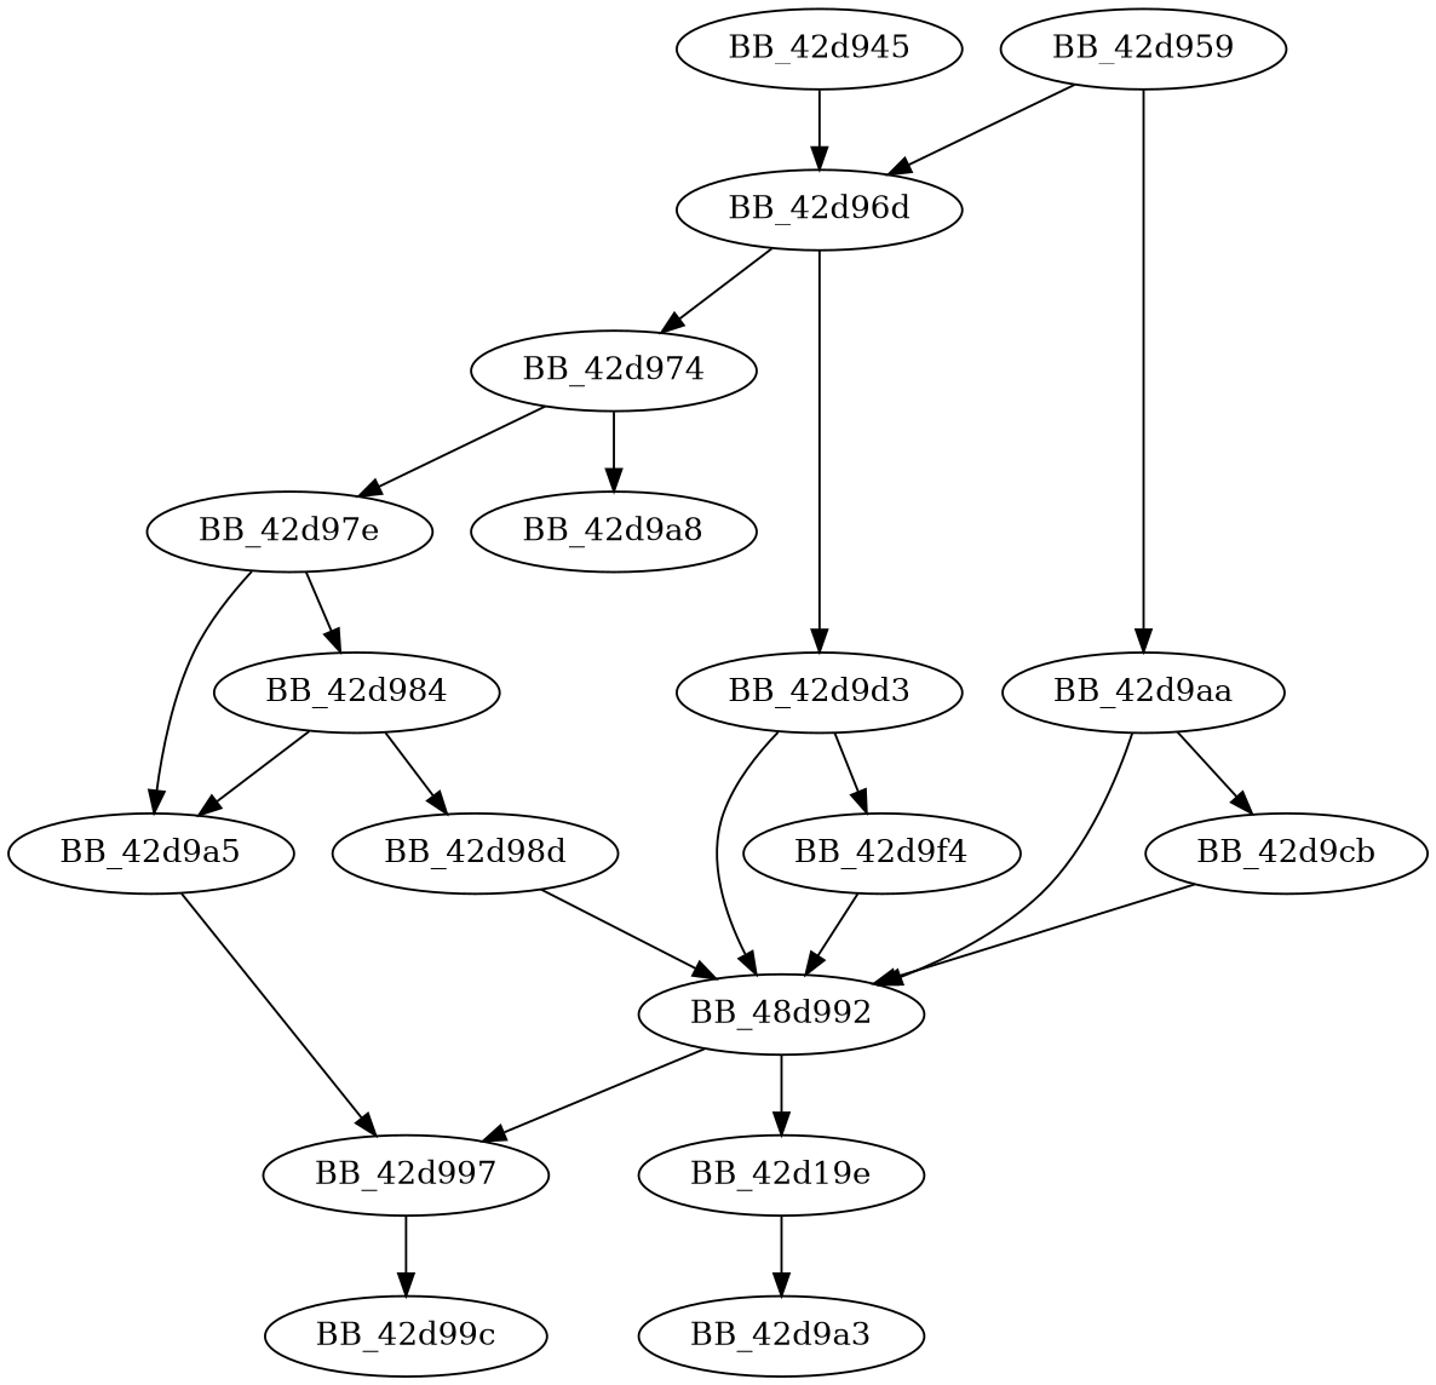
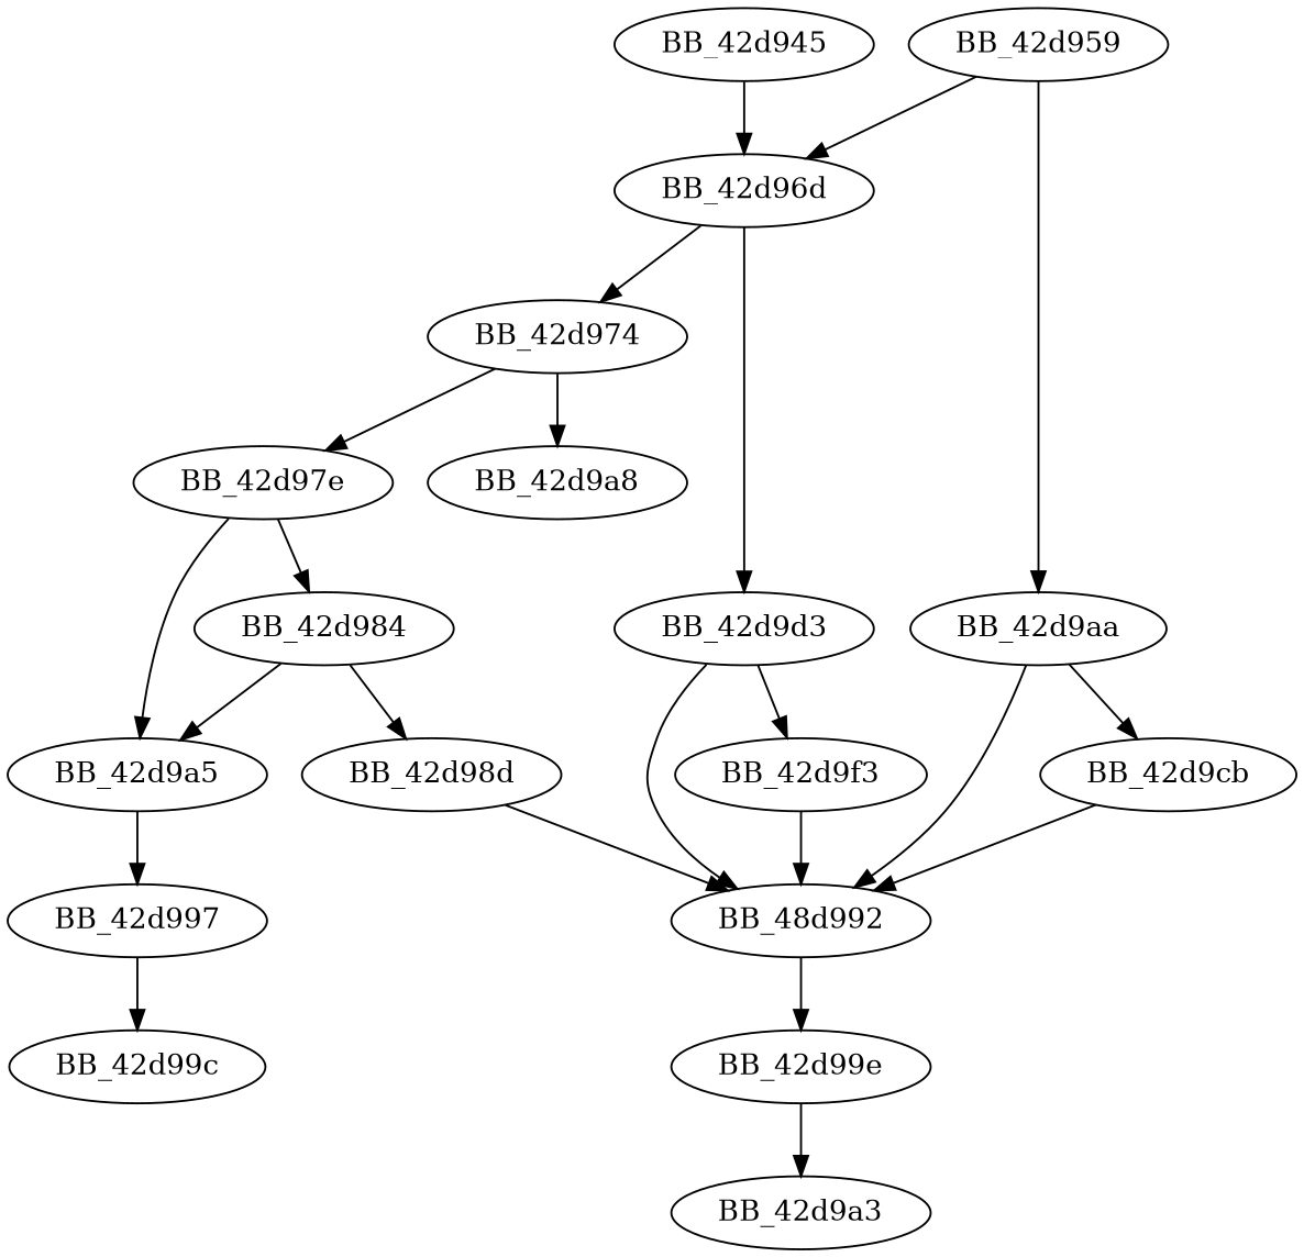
  digraph {
    BB_42d945
    BB_42d96d
    BB_42d974
    BB_42d9d3
    BB_42d97e
    BB_42d9a8
    n7 [label=BB_48d992]
-   BB_42d9f4
+   BB_42d9f4 [label=BB_42d9f3]
    BB_42d959
    BB_42d9aa
    BB_42d9cb
    BB_42d997
-   BB_42d99e [label=BB_42d19e]
+   BB_42d99e
    BB_42d984
    BB_42d9a5
    BB_42d98d
    BB_42d99c
    BB_42d9a3
    BB_42d945 -> BB_42d96d
    BB_42d96d -> BB_42d974
    BB_42d96d -> BB_42d9d3
    BB_42d974 -> BB_42d97e
    BB_42d974 -> BB_42d9a8
    BB_42d9d3 -> n7
    BB_42d9d3 -> BB_42d9f4
    BB_42d97e -> BB_42d984
    BB_42d97e -> BB_42d9a5
-   n7 -> BB_42d997
    n7 -> BB_42d99e
    BB_42d9f4 -> n7
    BB_42d959 -> BB_42d96d
    BB_42d959 -> BB_42d9aa
    BB_42d9aa -> n7
    BB_42d9aa -> BB_42d9cb
    BB_42d9cb -> n7
    BB_42d997 -> BB_42d99c
    BB_42d99e -> BB_42d9a3
    BB_42d984 -> BB_42d9a5
    BB_42d984 -> BB_42d98d
    BB_42d9a5 -> BB_42d997
    BB_42d98d -> n7
  }
